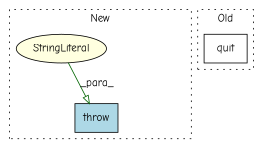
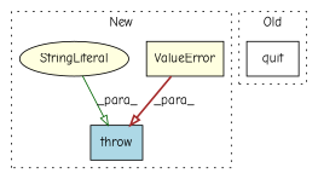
  digraph {
    fontname="Comic Neue"
    node [a=32 fillcolor=lightyellow fontname="Comic Neue" l=6 shape=box style=filled]
    edge [arrowhead=onormal fontname="Comic Neue"]
+   n1 [l="11,1" label=ValueError s="4070,4174"]
    n2 [a=53 fillcolor=lightblue label=throw s=4064]
    n3 [a=45 l=93 label=StringLiteral s=4081 shape=ellipse]
    n4 [fillcolor=white label=quit s=4174]
    subgraph cluster_1 {
      label=New
      style=dotted
+     n1
      n2
      n3
    }
    subgraph cluster_2 {
      label=Old
      style=dotted
      n4
    }
+   n1 -> n2 [color=brown label=_para_ style=bold]
    n3 -> n2 [color=darkgreen label=_para_ style=solid]
  }
